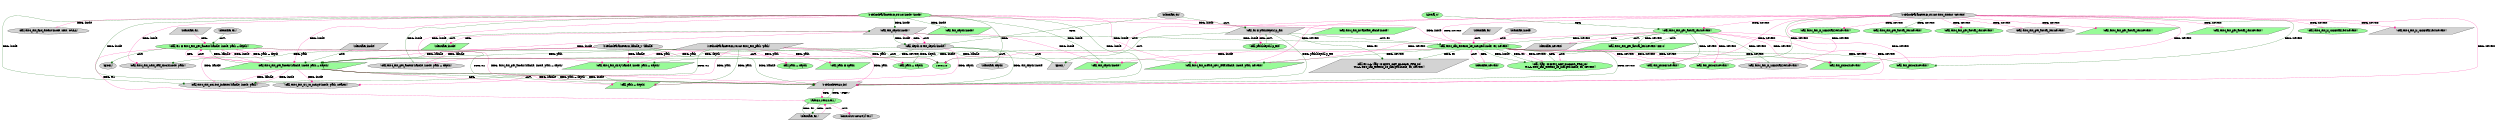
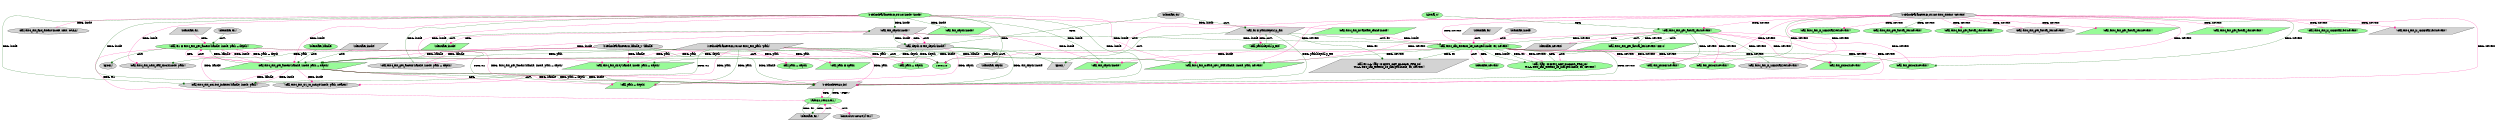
  digraph {
    node [fillcolor=palegreen shape=ellipse style=filled]
    edge [arrowhead=onormal color=deeppink]
    n1 [label="(Call,err = ext4_ext_get_access(handle, inode, path + depth))"]
    n2 [label="(Call,ext4_ext_get_access(handle, inode, path + depth))" shape=parallelogram]
    n3 [label="(Return,return err;)"]
    n4 [fillcolor=lightgrey label="(Block,)"]
    n5 [fillcolor=lightgrey label="(MethodReturn,int)" shape=parallelogram]
    n6 [label="(Call,path + depth)" shape=parallelogram]
    n7 [fillcolor=lightgrey label="(Call,ext4_ext_try_to_merge(inode, path, nearex))"]
    n8 [fillcolor=lightgrey label="(Call,ext4_ext_correct_indexes(handle, inode, path))"]
    n9 [fillcolor=lightgrey label="(Identifier,err)" shape=parallelogram]
    n10 [fillcolor=lightgrey label="(ControlStructure,if (err))"]
    n11 [fillcolor=lightgrey label="(MethodParameterIn,handle_t *handle)"]
    n12 [label="(Call,ext4_ext_dirty(handle, inode, path + depth))" shape=parallelogram]
    n13 [label="(Call,ext4_ext_create_new_leaf(handle, inode, path, newext))" shape=parallelogram]
    n14 [fillcolor=lightgrey label="(Call,ext4_ext_get_access(handle, inode, path + depth))"]
    1000110
    n16 [fillcolor=lightgrey label="(Call,ext_depth(inode))" shape=parallelogram]
    n17 [label="(Call,ext4_can_extents_be_merged(inode, ex, newext))"]
    n18 [fillcolor=lightgrey label="(Call,depth = ext_depth(inode))"]
    n19 [label="(Call,ext_depth(inode))" shape=parallelogram]
    n20 [label="(Identifier,inode)" shape=parallelogram]
    n21 [label="(Call,ext_pblock(newext))"]
    n22 [label="(Call,ext_pblock(newext))"]
    n23 [label="(Call,ext_pblock(newext))"]
    n24 [fillcolor=lightgrey label="(Call,ext4_ext_is_uninitialized(newext))"]
    n25 [fillcolor=lightgrey label="(Call,ex && (flag != EXT4_GET_BLOCKS_PRE_IO)\n \t\t&& ext4_can_extents_be_merged(inode, ex, newext))" shape=parallelogram]
    n26 [label="(Call,(flag != EXT4_GET_BLOCKS_PRE_IO)\n \t\t&& ext4_can_extents_be_merged(inode, ex, newext))"]
    n27 [label="(Identifier,newext)"]
    n28 [label="(Call,ext_pblock(newext))" shape=parallelogram]
    n29 [fillcolor=lightgrey label="(Block,)" shape=parallelogram]
    n30 [label="(Call,path + depth)"]
    n31 [fillcolor=lightgrey label="(Identifier,depth)"]
    n32 [label="(MethodParameterIn,struct inode *inode)"]
    n33 [fillcolor=lightgrey label="(Call,ext4_ext_next_leaf_block(inode, path))"]
    n34 [label="(Call,ext_depth(inode))" shape=parallelogram]
    n35 [label="(Call,ext4_ext_invalidate_cache(inode))" shape=parallelogram]
    n36 [fillcolor=lightgrey label="(Call,ext4_ext_find_extent(inode, next, NULL))"]
    n37 [fillcolor=lightgrey label="(Call,ex = path[depth].p_ext)" shape=parallelogram]
    n38 [label="(Call,path[depth].p_ext)"]
    n39 [label="(Call,ext4_ext_get_actual_len(newext))"]
    n40 [fillcolor=lightgrey label="(Identifier,newext)" shape=parallelogram]
    n41 [label="(Call,ext4_ext_get_actual_len(newext) == 0)" shape=parallelogram]
    n42 [fillcolor=lightgrey label="(MethodParameterIn,struct ext4_extent *newext)"]
    n43 [label="(Call,ext4_ext_is_uninitialized(newext))"]
    n44 [label="(Call,ext4_ext_get_actual_len(newext))"]
    n45 [label="(Call,ext4_ext_get_actual_len(newext))"]
    n46 [fillcolor=lightgrey label="(Call,ext4_ext_get_actual_len(newext))"]
    n47 [label="(Call,ext4_ext_get_actual_len(newext))" shape=parallelogram]
    n48 [label="(Call,ext4_ext_get_actual_len(newext))" shape=parallelogram]
    n49 [label="(Call,ext4_ext_is_uninitialized(newext))"]
    n50 [fillcolor=lightgrey label="(Call,ext4_ext_is_uninitialized(newext))" shape=parallelogram]
    n51 [fillcolor=lightgrey label="(MethodParameterIn,struct ext4_ext_path *path)" shape=parallelogram]
    n52 [label="(Call,path + depth)"]
    n53 [label="(Call,path = npath)" shape=parallelogram]
+   n54 [label="(Identifier,handle)"]
    n55 [fillcolor=lightgrey label="(Identifier,ex)" shape=parallelogram]
    n56 [label="(Literal,0)"]
    n57 [fillcolor=lightgrey label="(Identifier,inode)" shape=parallelogram]
    n58 [fillcolor=lightgrey label="(Identifier,err)" shape=parallelogram]
    n59 [fillcolor=lightgrey label="(Identifier,ex)"]
    n60 [fillcolor=lightgrey label="(Identifier,inode)"]
    n61 [fillcolor=lightgrey label="(Identifier,err)"]
    n1 -> n2 [label="CFG: "]
    n1 -> n3 [label="DDG: err"]
    n1 -> n4 [arrowhead=box color=darkgreen label="AST: "]
    n1 -> n5 [arrowhead=box color=darkgreen label="DDG: err"]
    n1 -> n5 [arrowhead=box label="DDG: ext4_ext_get_access(handle, inode, path + depth)"]
    n2 -> n1 [arrowhead=box label="AST: "]
    n2 -> n1 [color=darkgreen label="DDG: handle"]
    n2 -> n1 [label="DDG: inode"]
    n2 -> n1 [label="DDG: path + depth"]
    n2 -> n5 [label="DDG: handle"]
    n2 -> n5 [arrowhead=box color=darkgreen label="DDG: path + depth"]
    n2 -> n5 [arrowhead=box color=darkgreen label="DDG: inode"]
    n2 -> n6 [arrowhead=box label="CFG: "]
    n2 -> n7 [arrowhead=box label="DDG: inode"]
    n2 -> n8 [label="DDG: handle"]
    n2 -> n8 [label="DDG: inode"]
    n3 -> n5 [color=darkgreen label="DDG: <RET>"]
    n3 -> n9 [arrowhead=box color=darkgreen label="CFG: "]
    n3 -> n10 [arrowhead=box label="AST: "]
    n5 -> n3 [arrowhead=box label="CFG: "]
    n6 -> n2 [color=darkgreen label="AST: "]
    n9 -> n3 [arrowhead=box label="AST: "]
    n9 -> n3 [color=darkgreen label="DDG: err"]
    n11 -> n2 [color=darkgreen label="DDG: handle"]
    n11 -> n5 [color=darkgreen label="DDG: handle"]
    n11 -> n8 [label="DDG: handle"]
    n11 -> n12 [arrowhead=box label="DDG: handle"]
    n11 -> n13 [arrowhead=box color=darkgreen label="DDG: handle"]
    n11 -> n14 [label="DDG: handle"]
    n11 -> 1000110 [arrowhead=box label="AST: "]
    n16 -> n2 [label="DDG: inode"]
    n16 -> n17 [color=darkgreen label="DDG: inode"]
    n16 -> n18 [arrowhead=box label="AST: "]
    n16 -> n18 [arrowhead=box color=darkgreen label="DDG: inode"]
    n16 -> n19 [arrowhead=box label="DDG: inode"]
    n16 -> n20 [arrowhead=box label="CFG: "]
    n17 -> n2 [color=darkgreen label="DDG: inode"]
    n17 -> n5 [color=darkgreen label="DDG: newext"]
    n17 -> n13 [arrowhead=box color=darkgreen label="DDG: newext"]
    n17 -> n19 [arrowhead=box label="DDG: inode"]
    n17 -> n21 [color=darkgreen label="DDG: newext"]
    n17 -> n22 [label="DDG: newext"]
    n17 -> n23 [label="DDG: newext"]
    n17 -> n24 [label="DDG: newext"]
    n17 -> n25 [arrowhead=box color=darkgreen label="DDG: ex"]
    n17 -> n26 [label="AST: "]
    n17 -> n26 [arrowhead=box color=darkgreen label="DDG: inode"]
    n17 -> n26 [color=darkgreen label="DDG: ex"]
    n17 -> n26 [label="DDG: newext"]
    n17 -> n27 [label="CFG: "]
    n17 -> n28 [arrowhead=box color=darkgreen label="DDG: newext"]
    n18 -> n2 [arrowhead=box color=darkgreen label="DDG: depth"]
    n18 -> n5 [color=darkgreen label="DDG: ext_depth(inode)"]
    n18 -> n6 [arrowhead=box label="DDG: depth"]
-   n18 -> n12 [arrowhead=box color=darkgreen label="DDG: newext"]
+   n18 -> n12 [arrowhead=box color=darkgreen label="DDG: depth"]
    n18 -> n16 [label="CFG: "]
    n18 -> n29 [color=darkgreen label="AST: "]
    n18 -> n30 [color=darkgreen label="DDG: depth"]
    n18 -> n31 [color=darkgreen label="AST: "]
    n20 -> n16 [arrowhead=box color=darkgreen label="AST: "]
    n26 -> n17 [color=darkgreen label="CFG: "]
    n27 -> n17 [label="AST: "]
    n32 -> n2 [arrowhead=box label="DDG: inode"]
    n32 -> n5 [color=darkgreen label="DDG: inode"]
    n32 -> n7 [color=darkgreen label="DDG: inode"]
    n32 -> n8 [arrowhead=box color=darkgreen label="DDG: inode"]
    n32 -> n12 [arrowhead=box label="DDG: inode"]
    n32 -> n13 [arrowhead=box label="DDG: inode"]
    n32 -> n14 [color=darkgreen label="DDG: inode"]
    n32 -> 1000110 [arrowhead=box color=darkgreen label="DDG: "]
    n32 -> n16 [arrowhead=box color=darkgreen label="DDG: inode"]
-   n32 -> n17 [label="DDG: inode"]
+   n35 -> n17 [label="DDG: inode"]
    n32 -> n19 [arrowhead=box color=darkgreen label="DDG: inode"]
    n32 -> n33 [arrowhead=box label="DDG: inode"]
    n32 -> n34 [color=darkgreen label="DDG: inode"]
    n32 -> n35 [label="DDG: inode"]
    n32 -> n36 [label="DDG: inode"]
    n37 -> n5 [color=darkgreen label="DDG: path[depth].p_ext"]
    n37 -> n17 [arrowhead=box color=darkgreen label="AST: ex"]
    n37 -> n25 [arrowhead=box color=darkgreen label="DDG: ex"]
    n37 -> n29 [arrowhead=box color=darkgreen label="AST: "]
    n37 -> n38 [arrowhead=box label="CFG: "]
    n38 -> n37 [color=darkgreen label="AST: "]
    n39 -> n5 [label="DDG: newext"]
    n39 -> n13 [label="DDG: newext"]
    n39 -> n17 [color=darkgreen label="DDG: newext"]
    n39 -> n21 [label="DDG: newext"]
    n39 -> n22 [arrowhead=box color=darkgreen label="DDG: newext"]
    n39 -> n23 [arrowhead=box label="DDG: newext"]
    n39 -> n24 [color=darkgreen label="DDG: newext"]
    n39 -> n28 [arrowhead=box label="DDG: newext"]
    n39 -> n40 [label="CFG: "]
    n39 -> n41 [color=darkgreen label="AST: "]
    n39 -> n41 [color=darkgreen label="DDG: newext"]
    n40 -> n39 [color=darkgreen label="AST: "]
    n42 -> n5 [arrowhead=box label="DDG: newext"]
    n42 -> n13 [label="DDG: newext"]
    n42 -> 1000110 [arrowhead=box label="AST: "]
    n42 -> n17 [label="DDG: newext"]
    n42 -> n21 [arrowhead=box color=darkgreen label="DDG: newext"]
    n42 -> n22 [label="DDG: newext"]
    n42 -> n23 [color=darkgreen label="DDG: newext"]
    n42 -> n24 [label="DDG: newext"]
    n42 -> n28 [label="DDG: newext"]
    n42 -> n39 [arrowhead=box label="DDG: newext"]
    n42 -> n43 [arrowhead=box label="DDG: newext"]
    n42 -> n44 [color=darkgreen label="DDG: newext"]
    n42 -> n45 [arrowhead=box label="DDG: newext"]
    n42 -> n46 [label="DDG: newext"]
    n42 -> n47 [arrowhead=box label="DDG: newext"]
    n42 -> n48 [label="DDG: newext"]
    n42 -> n49 [label="DDG: newext"]
    n42 -> n50 [arrowhead=box label="DDG: newext"]
    n51 -> n2 [arrowhead=box color=darkgreen label="DDG: path"]
    n51 -> n5 [label="DDG: path"]
    n51 -> n6 [color=darkgreen label="DDG: path"]
    n51 -> n7 [arrowhead=box label="DDG: path"]
    n51 -> n8 [arrowhead=box color=darkgreen label="DDG: err"]
    n51 -> n12 [label="DDG: path"]
+   n51 -> n13 [arrowhead=box color=darkgreen label="DDG: path"]
    n51 -> n14 [label="DDG: path"]
    n51 -> 1000110 [arrowhead=box color=darkgreen label="AST: "]
    n51 -> n30 [arrowhead=box label="DDG: path"]
    n51 -> n33 [arrowhead=box color=darkgreen label="DDG: path"]
    n51 -> n52 [arrowhead=box label="DDG: path"]
    n51 -> n53 [arrowhead=box label="DDG: path"]
+   n54 -> n2 [arrowhead=box color=darkgreen label="AST: "]
    n55 -> n17 [arrowhead=box label="AST: "]
    n56 -> n39 [arrowhead=box color=darkgreen label="CFG: "]
    n57 -> n2 [arrowhead=box color=darkgreen label="AST: "]
    n58 -> n1 [arrowhead=box label="CFG: "]
    n59 -> n18 [color=darkgreen label="CFG: "]
    n59 -> n37 [arrowhead=box color=darkgreen label="AST: "]
    n60 -> n17 [label="AST: "]
    n61 -> n1 [arrowhead=box color=darkgreen label="AST: "]
  }
